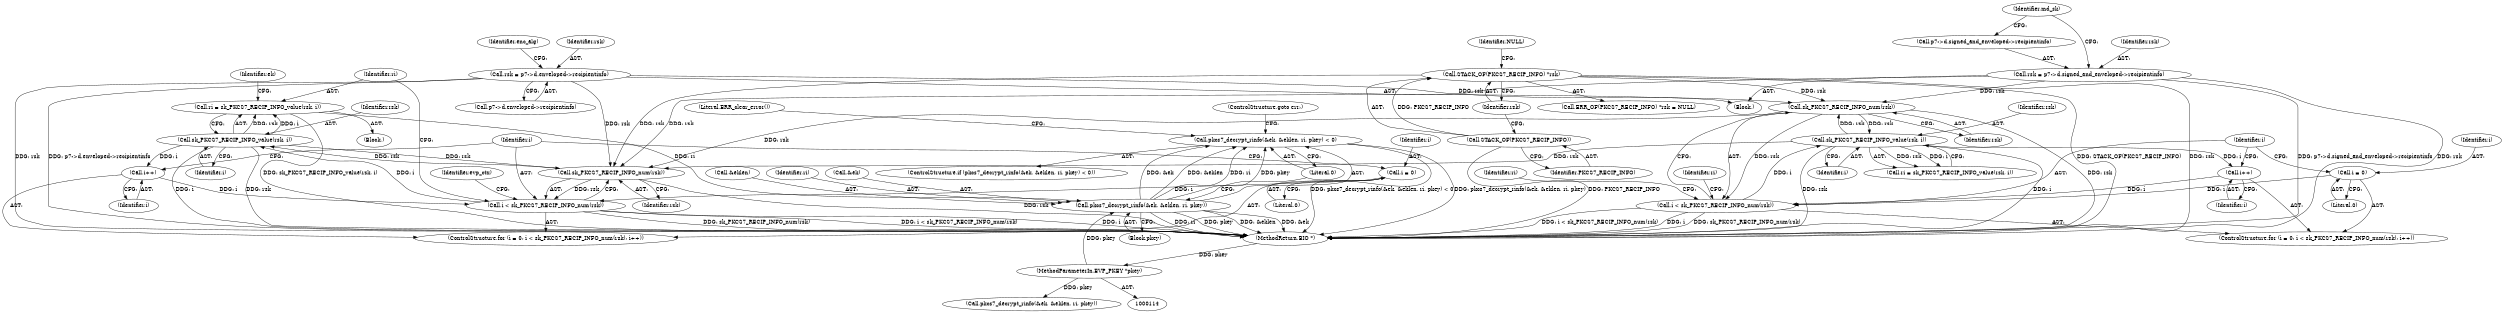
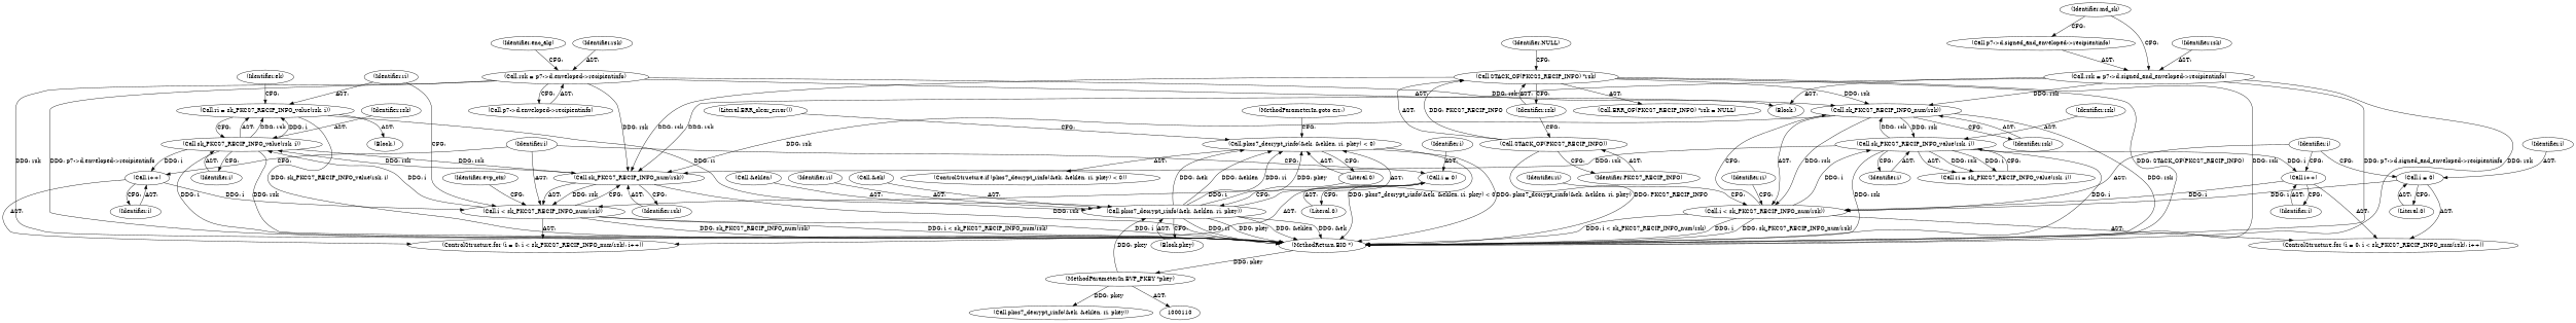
  digraph {
    n1 [label="(Call,pkcs7_decrypt_rinfo(&ek, &eklen, ri, pkey) < 0)"]
    n2 [label="(Literal,0)"]
    n3 [label="(MethodReturn,BIO *)"]
    n4 [label="(ControlStructure,if (pkcs7_decrypt_rinfo(&ek, &eklen, ri, pkey) < 0))"]
    n5 [label="(Call,pkcs7_decrypt_rinfo(&ek, &eklen, ri, pkey))"]
    n6 [label="(MethodParameterIn,EVP_PKEY *pkey)"]
    n7 [label="(Block,pkey)"]
    n8 [label="(Call,ri = sk_PKCS7_RECIP_INFO_value(rsk, i))"]
    n9 [label="(Call,sk_PKCS7_RECIP_INFO_value(rsk, i))"]
    n10 [label="(Block,)"]
    n11 [label="(Call,sk_PKCS7_RECIP_INFO_num(rsk))"]
    n12 [label="(Call,i++)"]
    n13 [label="(Identifier,i)"]
    n14 [label="(Call,i < sk_PKCS7_RECIP_INFO_num(rsk))"]
    n15 [label="(Identifier,rsk)"]
    n16 [label="(ControlStructure,for (i = 0; i < sk_PKCS7_RECIP_INFO_num(rsk); i++))"]
    n17 [label="(Identifier,i)"]
    n18 [label="(Call,rsk = p7->d.enveloped->recipientinfo)"]
    n19 [label="(Call,sk_PKCS7_RECIP_INFO_num(rsk))"]
    n20 [label="(Block,)"]
    n21 [label="(Call,p7->d.enveloped->recipientinfo)"]
    n22 [label="(Call,sk_PKCS7_RECIP_INFO_value(rsk, i))"]
    n23 [label="(Call,i < sk_PKCS7_RECIP_INFO_num(rsk))"]
    n24 [label="(Identifier,rsk)"]
-   n25 [label="(Call,STACK_OF(PKCS7_RECIP_INFO) *rsk)"]
+   n25 [label="(Call,STACK_OF(PKCS2_RECIP_INFO) *rsk)"]
    n26 [label="(Identifier,rsk)"]
    n27 [label="(Call,ERR_OF(PKCS7_RECIP_INFO) *rsk = NULL)"]
    n28 [label="(Call,STACK_OF(PKCS7_RECIP_INFO))"]
    n29 [label="(Identifier,PKCS7_RECIP_INFO)"]
    n30 [label="(Call,i++)"]
    n31 [label="(Identifier,i)"]
    n32 [label="(Call,ri = sk_PKCS7_RECIP_INFO_value(rsk, i))"]
    n33 [label="(ControlStructure,for (i = 0; i < sk_PKCS7_RECIP_INFO_num(rsk); i++))"]
    n34 [label="(Identifier,i)"]
    n35 [label="(Call,i = 0)"]
    n36 [label="(Literal,0)"]
    n37 [label="(Call,rsk = p7->d.signed_and_enveloped->recipientinfo)"]
    n38 [label="(Call,p7->d.signed_and_enveloped->recipientinfo)"]
    n39 [label="(Call,i = 0)"]
    n40 [label="(Literal,0)"]
    n41 [label="(Call,pkcs7_decrypt_rinfo(&ek, &eklen, ri, pkey))"]
-   1000114
+   1000114 [label=1000110]
    n43 [label="(Call,&eklen)"]
    n44 [label="(Identifier,i)"]
    n45 [label="(Identifier,ri)"]
    n46 [label="(Identifier,ri)"]
    n47 [label="(Identifier,rsk)"]
    n48 [label="(Identifier,i)"]
    n49 [label="(Identifier,ri)"]
    n50 [label="(Identifier,ri)"]
-   n51 [label="(ControlStructure,goto err;)"]
+   n51 [label="(MethodParameterIn,goto err;)"]
    n52 [label="(Identifier,ek)"]
    n53 [label="(Identifier,evp_ctx)"]
    n54 [label="(Identifier,enc_alg)"]
    n55 [label="(Identifier,i)"]
    n56 [label="(Identifier,rsk)"]
    n57 [label="(Call,&ek)"]
    n58 [label="(Identifier,md_sk)"]
    n59 [label="(Literal,ERR_clear_error())"]
    n60 [label="(Identifier,i)"]
    n61 [label="(Identifier,rsk)"]
    n62 [label="(Identifier,rsk)"]
    n63 [label="(Identifier,NULL)"]
    n1 -> n2 [label="CFG: "]
    n1 -> n3 [label="DDG: pkcs7_decrypt_rinfo(&ek, &eklen, ri, pkey) < 0"]
    n1 -> n3 [label="DDG: pkcs7_decrypt_rinfo(&ek, &eklen, ri, pkey)"]
    n1 -> n4 [label="AST: "]
    n2 -> n1 [label="AST: "]
    n2 -> n5 [label="CFG: "]
    n3 -> n6 [label="DDG: pkey"]
    n5 -> n1 [label="AST: "]
    n5 -> n1 [label="DDG: &ek"]
    n5 -> n1 [label="DDG: &eklen"]
    n5 -> n1 [label="DDG: ri"]
    n5 -> n1 [label="DDG: pkey"]
    n5 -> n3 [label="DDG: &ek"]
    n5 -> n3 [label="DDG: ri"]
    n5 -> n3 [label="DDG: pkey"]
    n5 -> n3 [label="DDG: &eklen"]
    n5 -> n7 [label="CFG: "]
    n6 -> n5 [label="DDG: pkey"]
    n6 -> n41 [label="DDG: pkey"]
    n6 -> 1000114 [label="AST: "]
    n7 -> n5 [label="AST: "]
    n8 -> n3 [label="DDG: sk_PKCS7_RECIP_INFO_value(rsk, i)"]
    n8 -> n5 [label="DDG: ri"]
    n8 -> n9 [label="CFG: "]
    n8 -> n10 [label="AST: "]
    n9 -> n3 [label="DDG: rsk"]
    n9 -> n3 [label="DDG: i"]
    n9 -> n8 [label="AST: "]
    n9 -> n8 [label="DDG: rsk"]
    n9 -> n8 [label="DDG: i"]
    n9 -> n11 [label="DDG: rsk"]
    n9 -> n12 [label="DDG: i"]
    n9 -> n13 [label="CFG: "]
    n11 -> n3 [label="DDG: rsk"]
    n11 -> n9 [label="DDG: rsk"]
    n11 -> n14 [label="AST: "]
    n11 -> n14 [label="DDG: rsk"]
    n11 -> n15 [label="CFG: "]
    n12 -> n14 [label="DDG: i"]
    n12 -> n16 [label="AST: "]
    n12 -> n17 [label="CFG: "]
    n13 -> n9 [label="AST: "]
    n14 -> n3 [label="DDG: i < sk_PKCS7_RECIP_INFO_num(rsk)"]
    n14 -> n3 [label="DDG: i"]
    n14 -> n3 [label="DDG: sk_PKCS7_RECIP_INFO_num(rsk)"]
    n14 -> n9 [label="DDG: i"]
    n14 -> n11 [label="CFG: "]
    n14 -> n16 [label="AST: "]
    n15 -> n11 [label="AST: "]
    n17 -> n12 [label="AST: "]
    n18 -> n3 [label="DDG: rsk"]
    n18 -> n3 [label="DDG: p7->d.enveloped->recipientinfo"]
    n18 -> n11 [label="DDG: rsk"]
    n18 -> n19 [label="DDG: rsk"]
    n18 -> n20 [label="AST: "]
    n18 -> n21 [label="CFG: "]
    n19 -> n3 [label="DDG: rsk"]
    n19 -> n11 [label="DDG: rsk"]
    n19 -> n22 [label="DDG: rsk"]
    n19 -> n23 [label="AST: "]
    n19 -> n23 [label="DDG: rsk"]
    n19 -> n24 [label="CFG: "]
    n21 -> n18 [label="AST: "]
    n22 -> n3 [label="DDG: rsk"]
    n22 -> n3 [label="DDG: i"]
    n22 -> n11 [label="DDG: rsk"]
    n22 -> n19 [label="DDG: rsk"]
    n22 -> n30 [label="DDG: i"]
    n22 -> n31 [label="CFG: "]
    n22 -> n32 [label="AST: "]
    n22 -> n32 [label="DDG: rsk"]
    n22 -> n32 [label="DDG: i"]
    n23 -> n3 [label="DDG: i < sk_PKCS7_RECIP_INFO_num(rsk)"]
    n23 -> n3 [label="DDG: i"]
    n23 -> n3 [label="DDG: sk_PKCS7_RECIP_INFO_num(rsk)"]
    n23 -> n19 [label="CFG: "]
    n23 -> n22 [label="DDG: i"]
    n23 -> n33 [label="AST: "]
    n24 -> n19 [label="AST: "]
    n25 -> n3 [label="DDG: STACK_OF(PKCS7_RECIP_INFO)"]
    n25 -> n3 [label="DDG: rsk"]
    n25 -> n11 [label="DDG: rsk"]
    n25 -> n19 [label="DDG: rsk"]
    n25 -> n26 [label="CFG: "]
    n25 -> n27 [label="AST: "]
    n26 -> n25 [label="AST: "]
    n26 -> n28 [label="CFG: "]
    n28 -> n3 [label="DDG: PKCS7_RECIP_INFO"]
    n28 -> n25 [label="AST: "]
    n28 -> n25 [label="DDG: PKCS7_RECIP_INFO"]
    n28 -> n29 [label="CFG: "]
    n29 -> n28 [label="AST: "]
    n30 -> n23 [label="DDG: i"]
    n30 -> n33 [label="AST: "]
    n30 -> n34 [label="CFG: "]
    n31 -> n22 [label="AST: "]
    n32 -> n22 [label="CFG: "]
    n34 -> n30 [label="AST: "]
    n35 -> n23 [label="DDG: i"]
    n35 -> n33 [label="AST: "]
    n35 -> n36 [label="CFG: "]
    n36 -> n35 [label="AST: "]
    n37 -> n3 [label="DDG: p7->d.signed_and_enveloped->recipientinfo"]
    n37 -> n3 [label="DDG: rsk"]
    n37 -> n11 [label="DDG: rsk"]
    n37 -> n19 [label="DDG: rsk"]
    n37 -> n20 [label="AST: "]
    n38 -> n37 [label="AST: "]
    n39 -> n14 [label="DDG: i"]
    n39 -> n16 [label="AST: "]
    n39 -> n40 [label="CFG: "]
    n40 -> n39 [label="AST: "]
    n43 -> n5 [label="AST: "]
    n44 -> n23 [label="AST: "]
    n44 -> n30 [label="CFG: "]
    n44 -> n35 [label="CFG: "]
    n45 -> n8 [label="AST: "]
    n45 -> n14 [label="CFG: "]
    n46 -> n23 [label="CFG: "]
    n47 -> n9 [label="AST: "]
    n48 -> n39 [label="AST: "]
    n49 -> n23 [label="CFG: "]
    n50 -> n5 [label="AST: "]
    n51 -> n1 [label="CFG: "]
    n52 -> n8 [label="CFG: "]
    n53 -> n14 [label="CFG: "]
    n54 -> n18 [label="CFG: "]
    n55 -> n12 [label="CFG: "]
    n55 -> n14 [label="AST: "]
    n55 -> n39 [label="CFG: "]
    n56 -> n18 [label="AST: "]
    n57 -> n5 [label="AST: "]
    n58 -> n37 [label="CFG: "]
    n58 -> n38 [label="CFG: "]
    n59 -> n1 [label="CFG: "]
    n60 -> n35 [label="AST: "]
    n61 -> n37 [label="AST: "]
    n62 -> n22 [label="AST: "]
    n63 -> n25 [label="CFG: "]
  }
